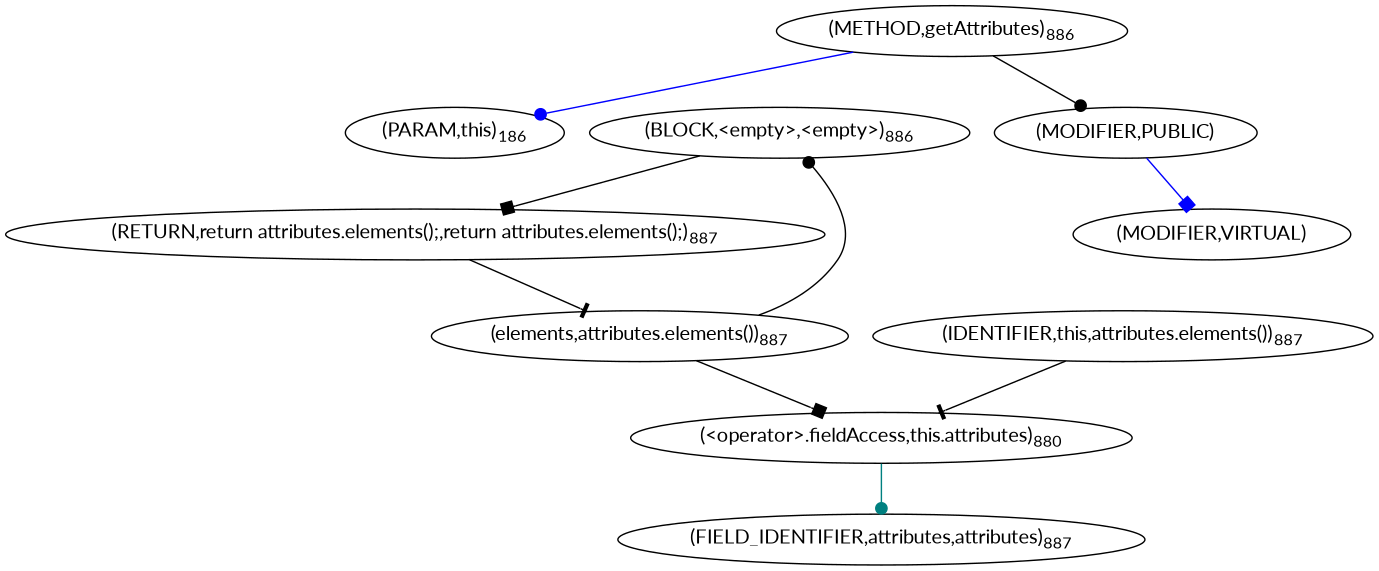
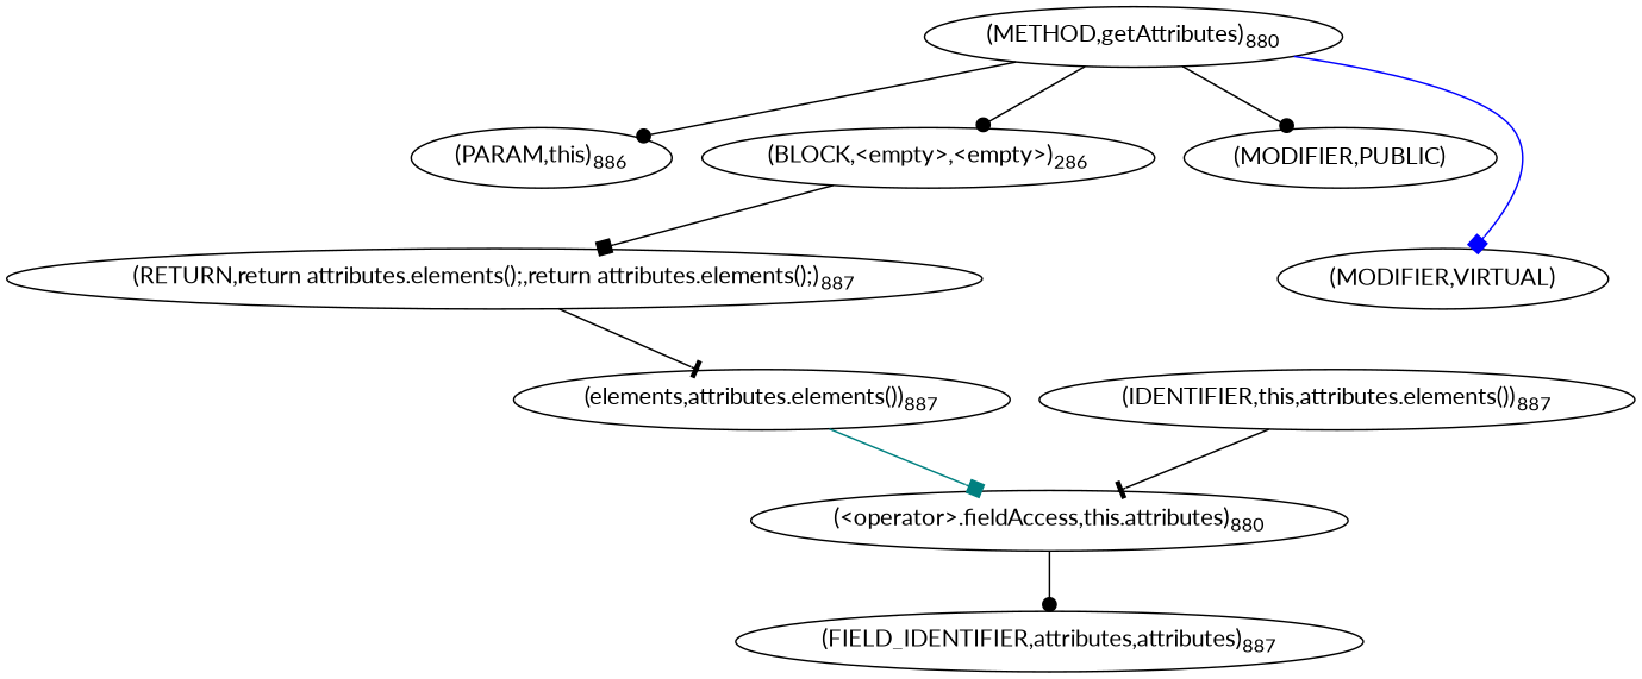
  digraph {
    fontname=Lato
    node [fontname=Lato]
    edge [arrowhead=dot color=black fontname=Lato]
-   n1 [label=<(METHOD,getAttributes)<SUB>886</SUB>>]
-   n2 [label=<(PARAM,this)<SUB>186</SUB>>]
-   n3 [label=<(BLOCK,&lt;empty&gt;,&lt;empty&gt;)<SUB>886</SUB>>]
+   n1 [label=<(METHOD,getAttributes)<SUB>880</SUB>>]
+   n2 [label=<(PARAM,this)<SUB>886</SUB>>]
+   n3 [label=<(BLOCK,&lt;empty&gt;,&lt;empty&gt;)<SUB>286</SUB>>]
    n4 [label=<(MODIFIER,PUBLIC)>]
    n5 [label=<(MODIFIER,VIRTUAL)>]
    n6 [label=<(RETURN,return attributes.elements();,return attributes.elements();)<SUB>887</SUB>>]
    n7 [label=<(elements,attributes.elements())<SUB>887</SUB>>]
    n8 [label=<(&lt;operator&gt;.fieldAccess,this.attributes)<SUB>880</SUB>>]
    n9 [label=<(FIELD_IDENTIFIER,attributes,attributes)<SUB>887</SUB>>]
    n10 [label=<(IDENTIFIER,this,attributes.elements())<SUB>887</SUB>>]
-   n1 -> n2 [color=blue]
-   n7 -> n3
+   n1 -> n2
+   n1 -> n3
    n1 -> n4
-   n4 -> n5 [arrowhead=box color=blue]
+   n1 -> n5 [arrowhead=box color=blue]
    n3 -> n6 [arrowhead=box]
    n6 -> n7 [arrowhead=tee]
-   n7 -> n8 [arrowhead=box]
-   n8 -> n9 [color=teal]
+   n7 -> n8 [arrowhead=box color=teal]
+   n8 -> n9
    n10 -> n8 [arrowhead=tee]
  }
